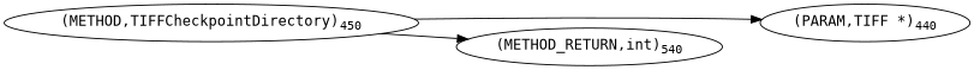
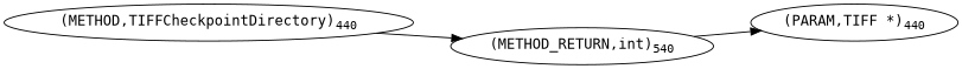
  digraph {
    fontname="DejaVu Sans Mono"
    rankdir=LR
    node [fontname="DejaVu Sans Mono"]
    edge [fontname="DejaVu Sans Mono"]
-   n1 [label=<(METHOD,TIFFCheckpointDirectory)<SUB>450</SUB>>]
+   n1 [label=<(METHOD,TIFFCheckpointDirectory)<SUB>440</SUB>>]
    n2 [label=<(PARAM,TIFF *)<SUB>440</SUB>>]
    n3 [label=<(METHOD_RETURN,int)<SUB>540</SUB>>]
-   n1 -> n2
+   n3 -> n2
    n1 -> n3
  }
